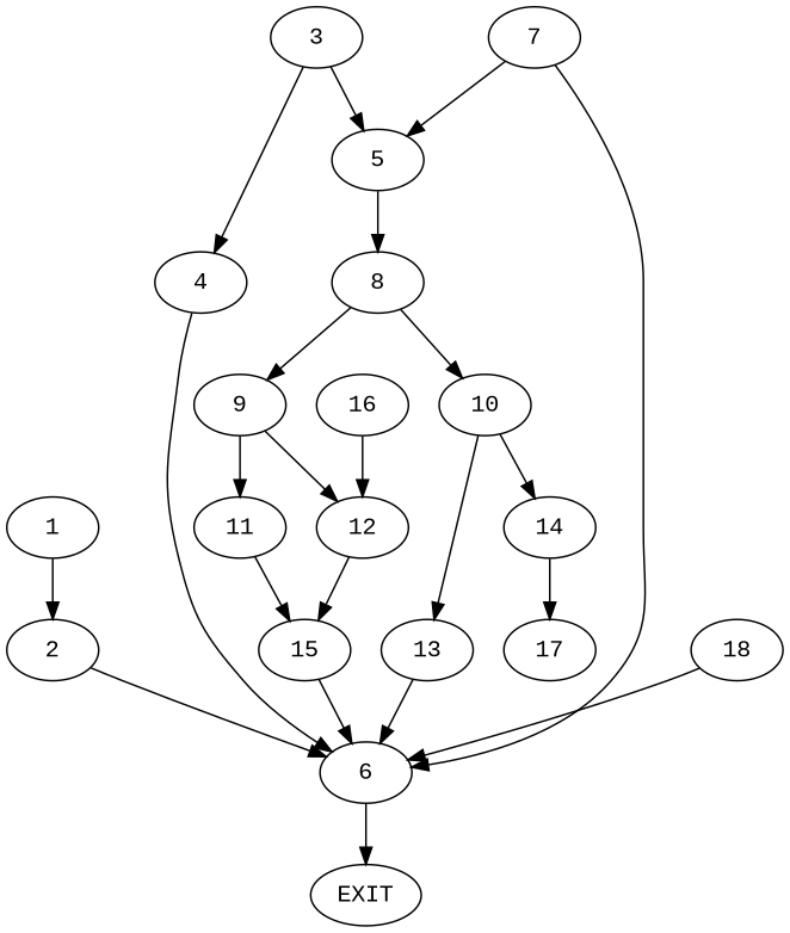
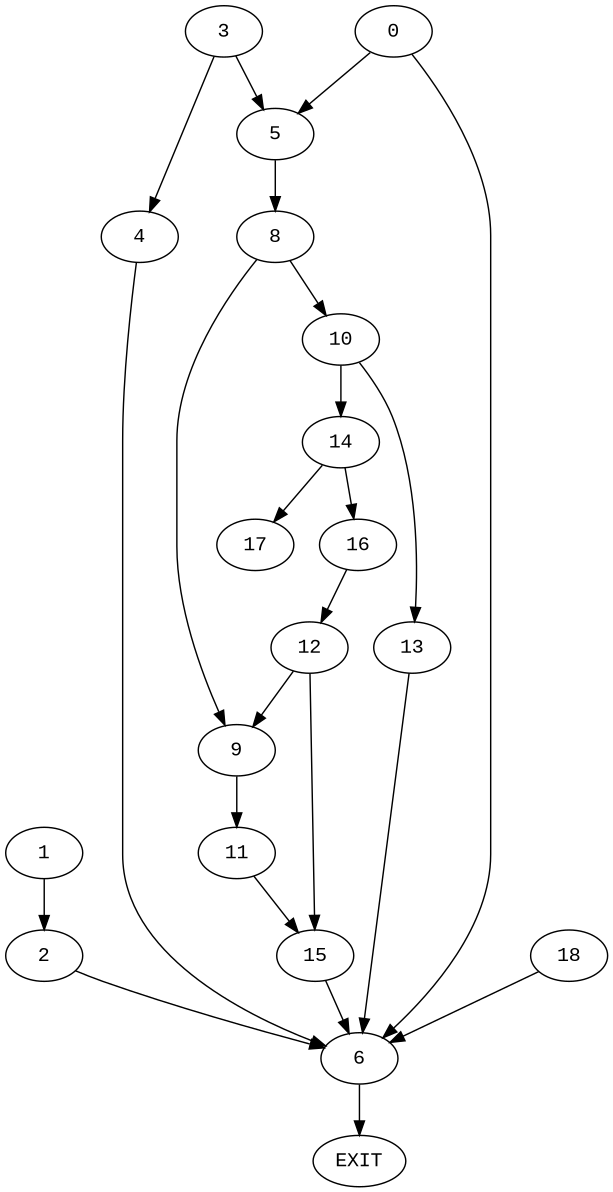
  digraph {
    fontname="Liberation Mono"
    node [fontname="Liberation Mono"]
    edge [fontname="Liberation Mono"]
    1
    2
    n3 [label=EXIT]
    6
    3
    4
    5
    8
-   7
+   7 [label=0]
    9
    10
    11
    12
    13
    14
    15
    16
    17
    18
    1 -> 2
    2 -> 6
    6 -> n3
    3 -> 4
    3 -> 5
    4 -> 6
    5 -> 8
    8 -> 9
    8 -> 10
    7 -> 6
    7 -> 5
    9 -> 11
-   9 -> 12
+   12 -> 9
    10 -> 13
    10 -> 14
    11 -> 15
    12 -> 15
    13 -> 6
+   14 -> 16
    14 -> 17
    15 -> 6
    16 -> 12
    18 -> 6
  }
